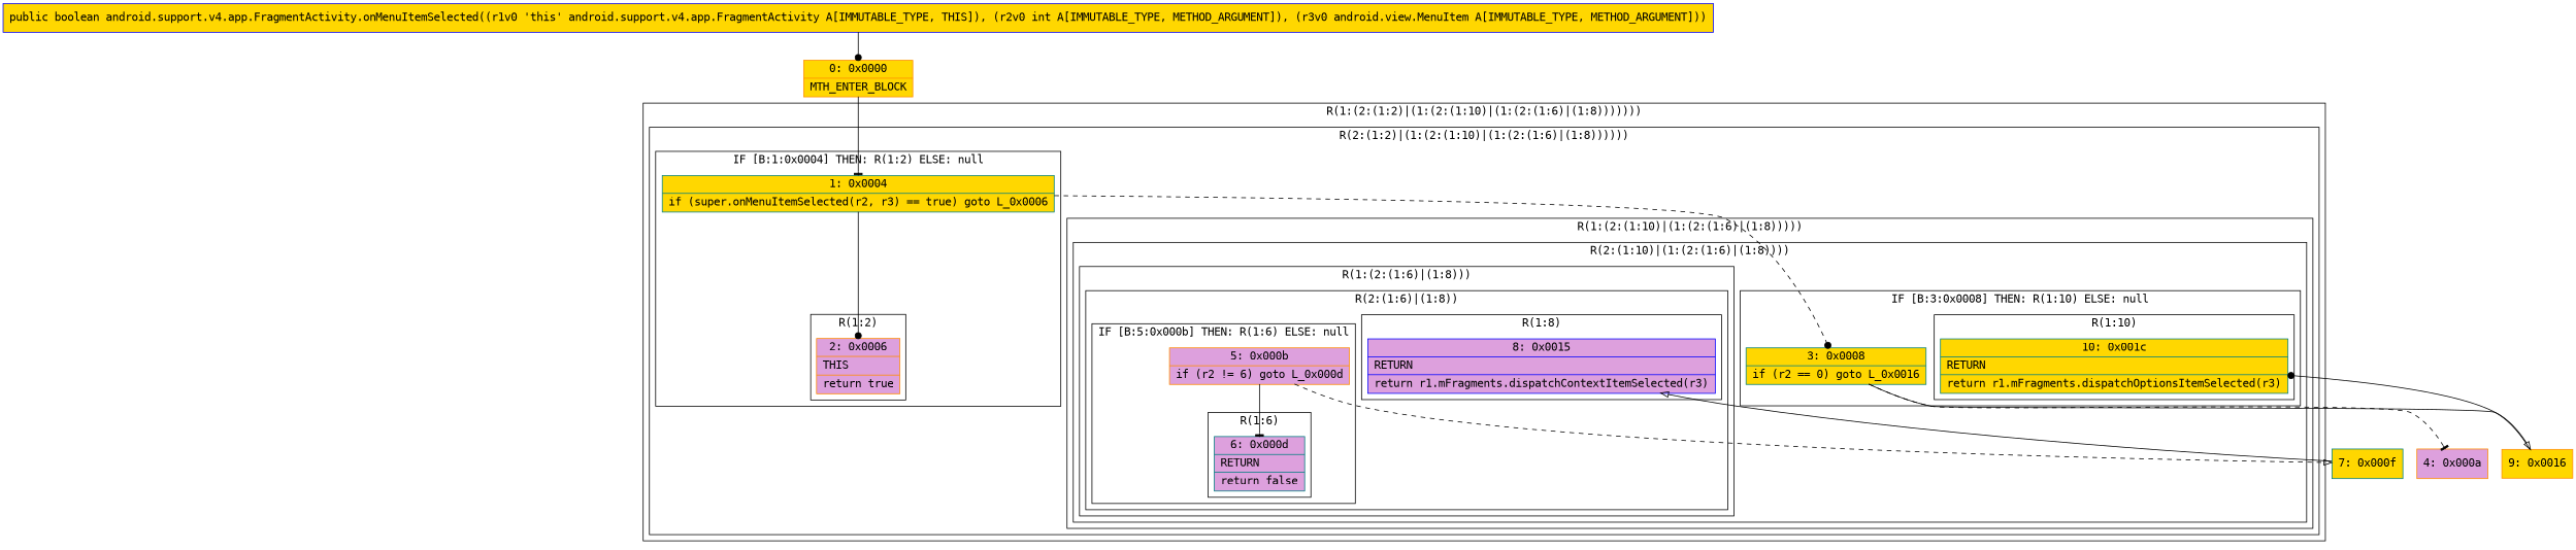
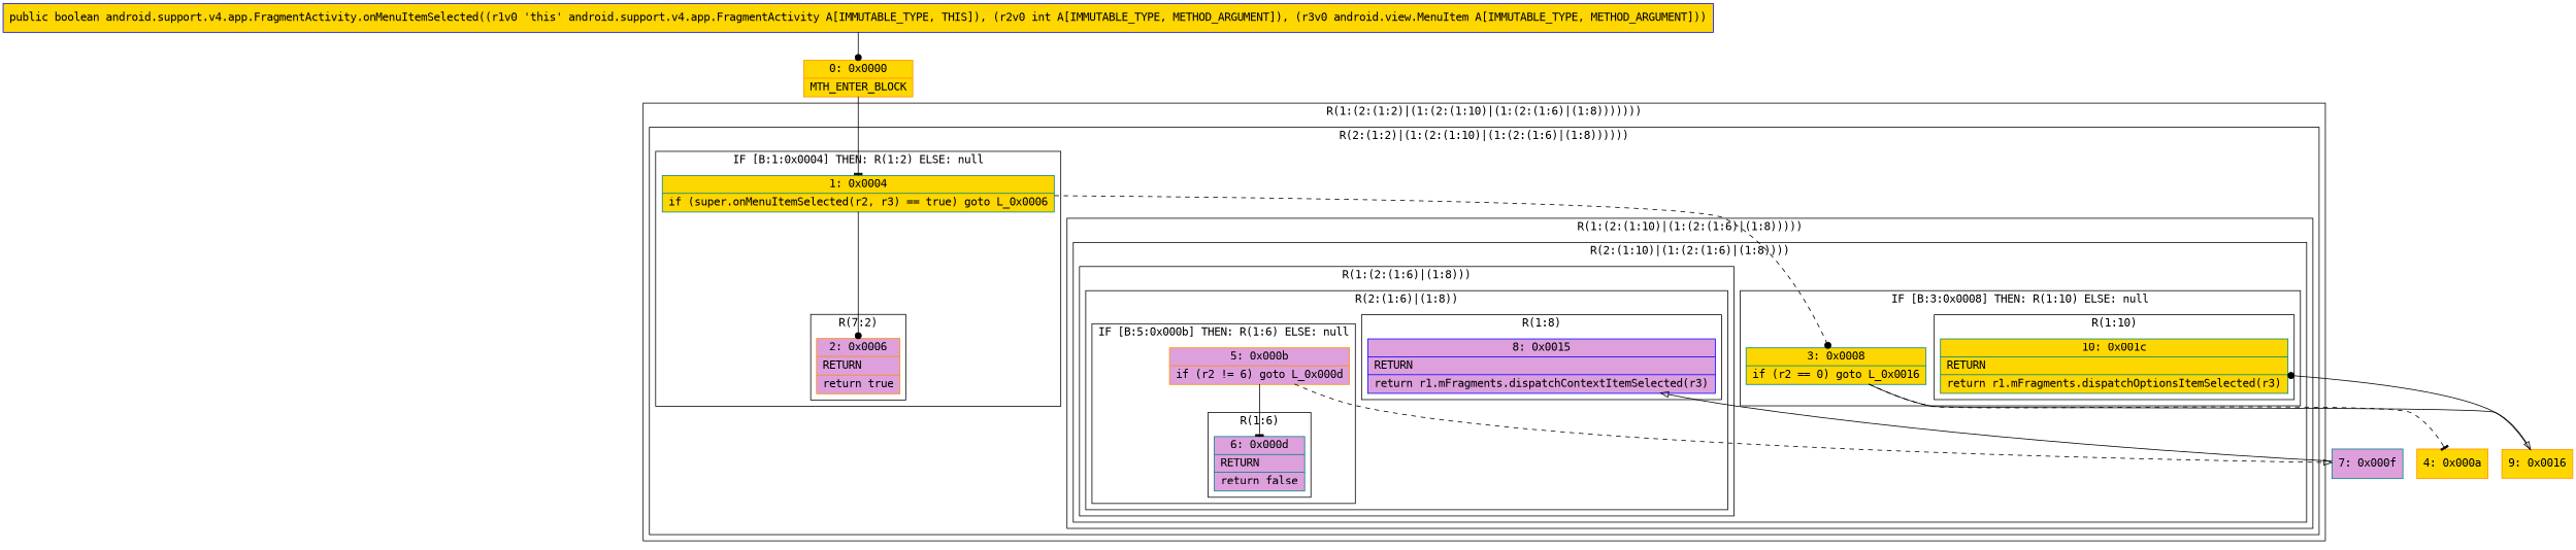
  digraph {
    fontname="DejaVu Sans Mono"
    node [color=darkorange fillcolor=gold fontname="DejaVu Sans Mono" shape=record style=filled]
    edge [arrowhead=dot fontname="DejaVu Sans Mono"]
-   n1 [fillcolor=plum label="{2\:\ 0x0006|THIS\l|return true\l}"]
+   n1 [fillcolor=plum label="{2\:\ 0x0006|RETURN\l|return true\l}"]
    n2 [color=teal label="{1\:\ 0x0004|if (super.onMenuItemSelected(r2, r3) == true) goto L_0x0006\l}"]
    n3 [color=teal label="{10\:\ 0x001c|RETURN\l|return r1.mFragments.dispatchOptionsItemSelected(r3)\l}"]
    n4 [color=teal label="{3\:\ 0x0008|if (r2 == 0) goto L_0x0016\l}"]
    n5 [color=teal fillcolor=plum label="{6\:\ 0x000d|RETURN\l|return false\l}"]
    n6 [fillcolor=plum label="{5\:\ 0x000b|if (r2 != 6) goto L_0x000d\l}"]
    n7 [color=blue fillcolor=plum label="{8\:\ 0x0015|RETURN\l|return r1.mFragments.dispatchContextItemSelected(r3)\l}"]
-   n8 [fillcolor=plum label="{4\:\ 0x000a}"]
+   n8 [label="{4\:\ 0x000a}"]
    n9 [label="{9\:\ 0x0016}"]
-   n10 [color=teal label="{7\:\ 0x000f}"]
+   n10 [color=teal fillcolor=plum label="{7\:\ 0x000f}"]
    n11 [label="{0\:\ 0x0000|MTH_ENTER_BLOCK\l}"]
    n12 [color=blue label="{public boolean android.support.v4.app.FragmentActivity.onMenuItemSelected((r1v0 'this' android.support.v4.app.FragmentActivity A[IMMUTABLE_TYPE, THIS]), (r2v0 int A[IMMUTABLE_TYPE, METHOD_ARGUMENT]), (r3v0 android.view.MenuItem A[IMMUTABLE_TYPE, METHOD_ARGUMENT])) }"]
    subgraph cluster_1 {
      label="R(1:(2:(1:2)|(1:(2:(1:10)|(1:(2:(1:6)|(1:8)))))))"
      subgraph cluster_2 {
        label="R(2:(1:2)|(1:(2:(1:10)|(1:(2:(1:6)|(1:8))))))"
        subgraph cluster_3 {
          label="IF [B:1:0x0004] THEN: R(1:2) ELSE: null"
          n2
          subgraph cluster_4 {
-           label="R(1:2)"
+           label="R(7:2)"
            n1
          }
        }
        subgraph cluster_5 {
          label="R(1:(2:(1:10)|(1:(2:(1:6)|(1:8)))))"
          subgraph cluster_6 {
            label="R(2:(1:10)|(1:(2:(1:6)|(1:8))))"
            subgraph cluster_7 {
              label="IF [B:3:0x0008] THEN: R(1:10) ELSE: null"
              n4
              subgraph cluster_8 {
                label="R(1:10)"
                n3
              }
            }
            subgraph cluster_9 {
              label="R(1:(2:(1:6)|(1:8)))"
              subgraph cluster_10 {
                label="R(2:(1:6)|(1:8))"
                subgraph cluster_11 {
                  label="IF [B:5:0x000b] THEN: R(1:6) ELSE: null"
                  n6
                  subgraph cluster_12 {
                    label="R(1:6)"
                    n5
                  }
                }
                subgraph cluster_13 {
                  label="R(1:8)"
                  n7
                }
              }
            }
          }
        }
      }
    }
    n2 -> n1
    n2 -> n4 [style=dashed]
    n4 -> n8 [arrowhead=tee style=dashed]
    n4 -> n9 [arrowhead=onormal]
    n6 -> n5 [arrowhead=tee]
    n6 -> n10 [arrowhead=onormal style=dashed]
    n9 -> n3
    n10 -> n7 [arrowhead=onormal]
    n11 -> n2 [arrowhead=tee]
    n12 -> n11
  }
